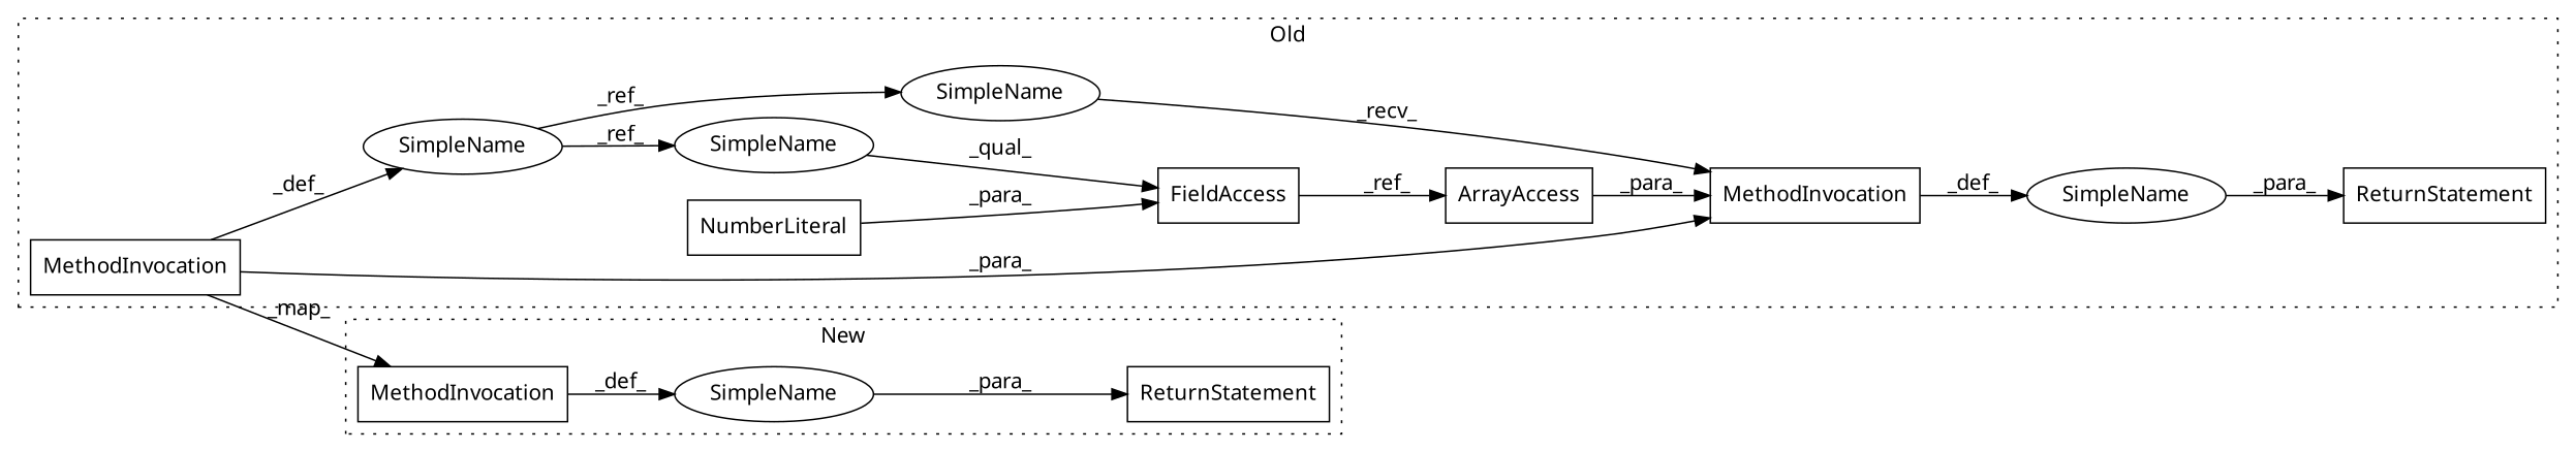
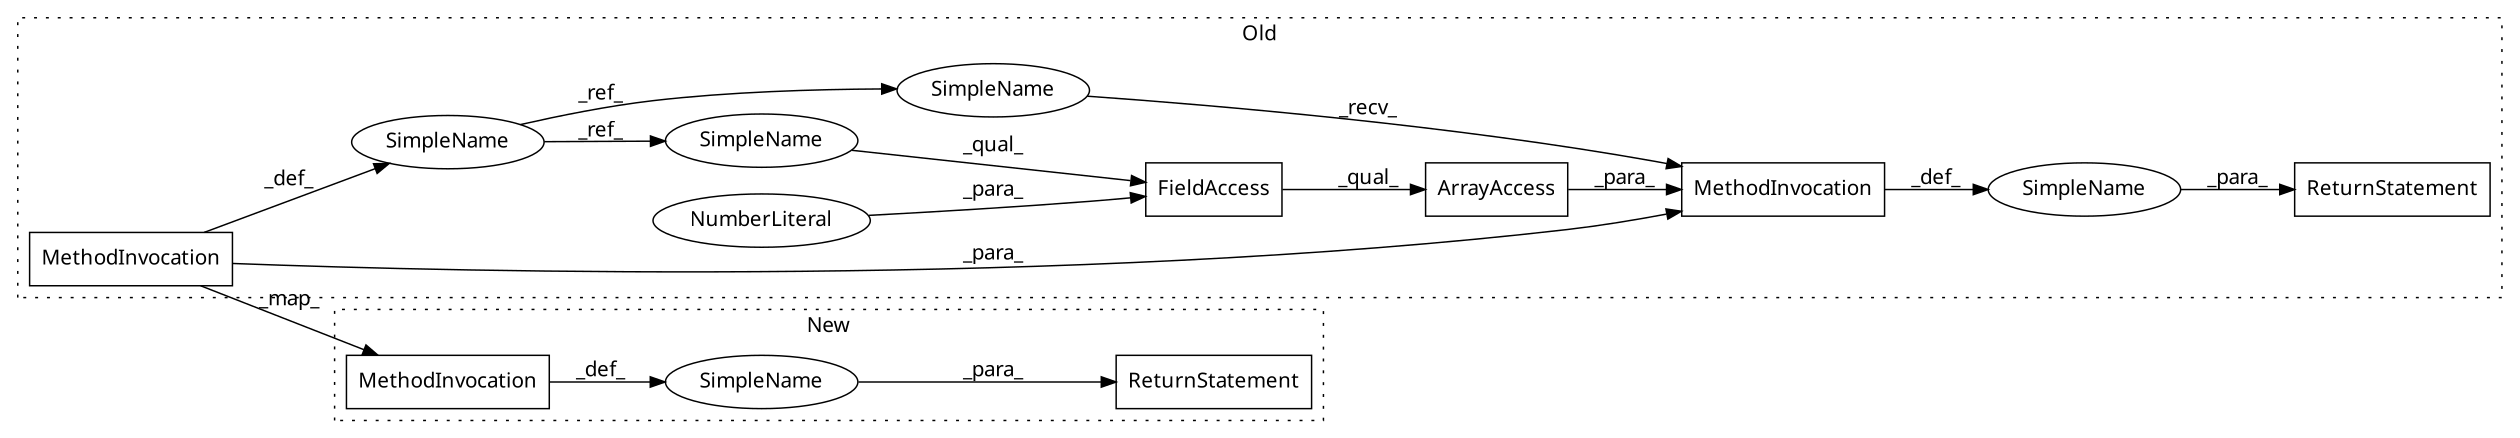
  digraph {
    fontname="Noto Sans"
    rankdir=LR
    node [a=42 fontname="Noto Sans" l=1 shape=box]
    edge [fontname="Noto Sans"]
    n1 [a=2 l="8,1" label=ArrayAccess s="3238,3247"]
    n2 [a=22 l=7 label=FieldAccess s=3238]
    n3 [a=32 l="8,1" label=MethodInvocation s="3230,3248"]
    n4 [a=32 l="6,1" label=MethodInvocation s="3126,3214"]
-   n5 [a=34 label=NumberLiteral s=3246]
+   n5 [a=34 label=NumberLiteral s=3246 shape=ellipse]
    n6 [a=41 l=7 label=ReturnStatement s=3221]
    n7 [label=SimpleName s=3228 shape=ellipse]
    n8 [label=SimpleName shape=ellipse l=""]
    n9 [label=SimpleName s=3118 shape=ellipse]
    n10 [label=SimpleName s=3238 shape=ellipse]
    n11 [a=32 l="6,1" label=MethodInvocation s="3133,3216"]
    n12 [a=41 l=7 label=ReturnStatement s=3120]
    n13 [label=SimpleName shape=ellipse l=""]
    subgraph cluster_1 {
      label=Old
      style=dotted
      n1
      n2
      n3
      n4
      n5
      n6
      n7
      n8
      n9
      n10
    }
    subgraph cluster_2 {
      label=New
      style=dotted
      n11
      n12
      n13
    }
    n1 -> n3 [label=_para_]
-   n2 -> n1 [label=_ref_]
+   n2 -> n1 [label=_qual_]
    n3 -> n8 [label=_def_]
    n4 -> n3 [label=_para_]
    n4 -> n9 [label=_def_]
    n4 -> n11 [label=_map_]
    n5 -> n2 [label=_para_]
    n7 -> n3 [label=_recv_]
    n8 -> n6 [label=_para_]
    n9 -> n7 [label=_ref_]
    n9 -> n10 [label=_ref_]
    n10 -> n2 [label=_qual_]
    n11 -> n13 [label=_def_]
    n13 -> n12 [label=_para_]
  }
